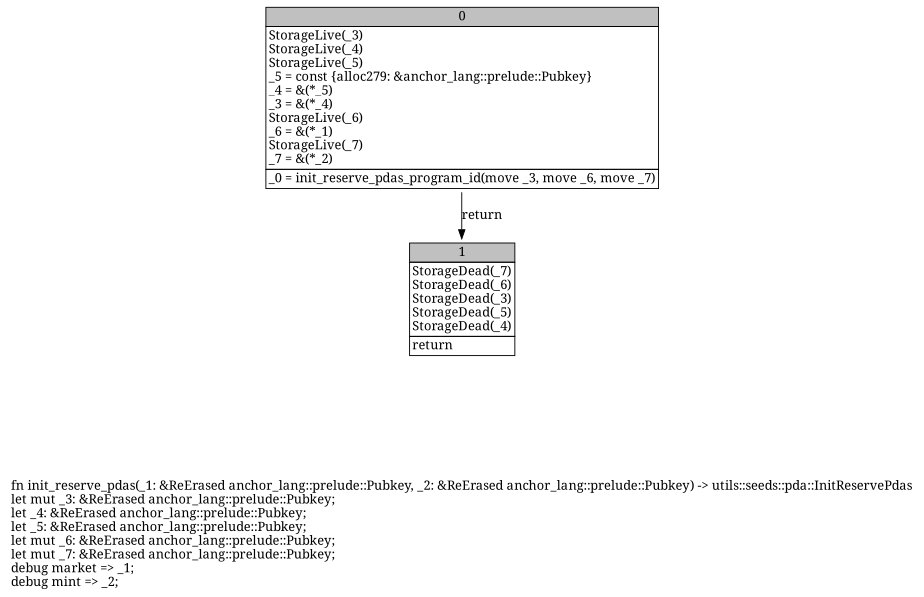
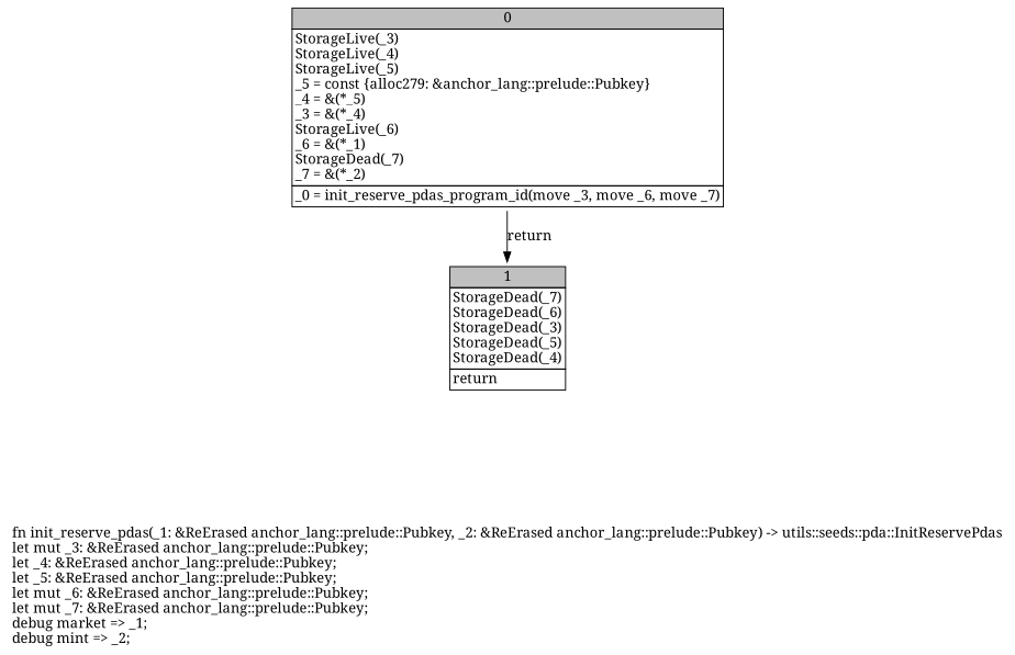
  digraph {
    fontname="Noto Serif"
    label=<fn init_reserve_pdas(_1: &amp;ReErased anchor_lang::prelude::Pubkey, _2: &amp;ReErased anchor_lang::prelude::Pubkey) -&gt; utils::seeds::pda::InitReservePdas<br align="left"/>let mut _3: &amp;ReErased anchor_lang::prelude::Pubkey;<br align="left"/>let _4: &amp;ReErased anchor_lang::prelude::Pubkey;<br align="left"/>let _5: &amp;ReErased anchor_lang::prelude::Pubkey;<br align="left"/>let mut _6: &amp;ReErased anchor_lang::prelude::Pubkey;<br align="left"/>let mut _7: &amp;ReErased anchor_lang::prelude::Pubkey;<br align="left"/>debug market =&gt; _1;<br align="left"/>debug mint =&gt; _2;<br align="left"/>>
    node [fontname="Noto Serif" shape=none]
-   n1 [label=<<table border="0" cellborder="1" cellspacing="0"><tr><td bgcolor="gray" align="center" colspan="1">0</td></tr><tr><td align="left" balign="left">StorageLive(_3)<br/>StorageLive(_4)<br/>StorageLive(_5)<br/>_5 = const {alloc279: &amp;anchor_lang::prelude::Pubkey}<br/>_4 = &amp;(*_5)<br/>_3 = &amp;(*_4)<br/>StorageLive(_6)<br/>_6 = &amp;(*_1)<br/>StorageLive(_7)<br/>_7 = &amp;(*_2)<br/></td></tr><tr><td align="left">_0 = init_reserve_pdas_program_id(move _3, move _6, move _7)</td></tr></table>>]
+   n1 [label=<<table border="0" cellborder="1" cellspacing="0"><tr><td bgcolor="gray" align="center" colspan="1">0</td></tr><tr><td align="left" balign="left">StorageLive(_3)<br/>StorageLive(_4)<br/>StorageLive(_5)<br/>_5 = const {alloc279: &amp;anchor_lang::prelude::Pubkey}<br/>_4 = &amp;(*_5)<br/>_3 = &amp;(*_4)<br/>StorageLive(_6)<br/>_6 = &amp;(*_1)<br/>StorageDead(_7)<br/>_7 = &amp;(*_2)<br/></td></tr><tr><td align="left">_0 = init_reserve_pdas_program_id(move _3, move _6, move _7)</td></tr></table>>]
    n2 [label=<<table border="0" cellborder="1" cellspacing="0"><tr><td bgcolor="gray" align="center" colspan="1">1</td></tr><tr><td align="left" balign="left">StorageDead(_7)<br/>StorageDead(_6)<br/>StorageDead(_3)<br/>StorageDead(_5)<br/>StorageDead(_4)<br/></td></tr><tr><td align="left">return</td></tr></table>>]
    n1 -> n2 [fontname="Noto Serif" label=return]
  }
